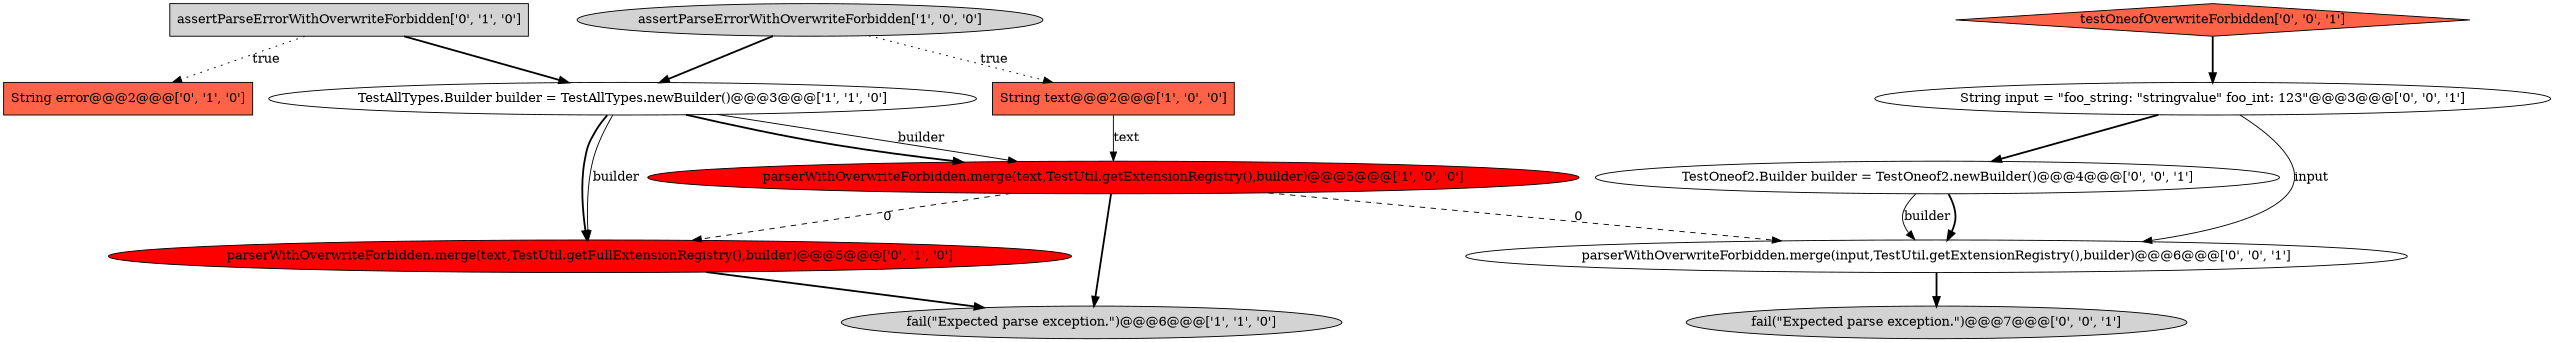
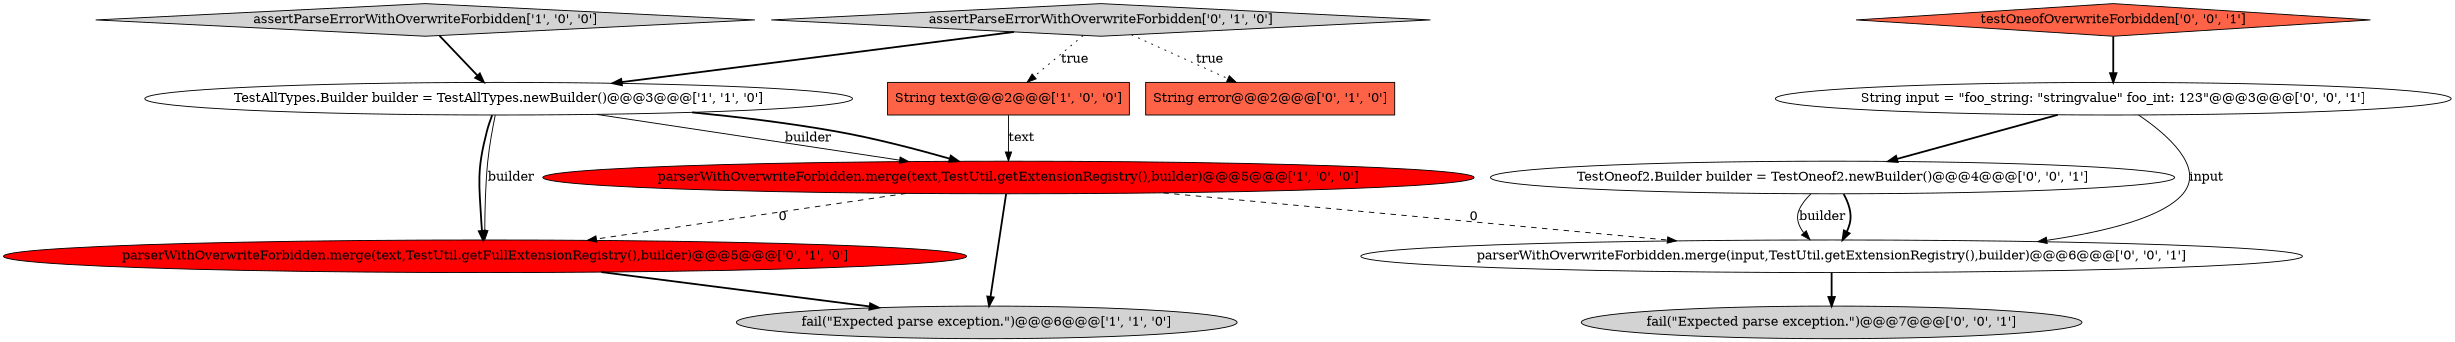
  digraph {
    node [fillcolor=lightgray shape=ellipse style=filled]
    edge [style=bold]
    n1 [fillcolor=red label="parserWithOverwriteForbidden.merge(text,TestUtil.getExtensionRegistry(),builder)@@@5@@@['1', '0', '0']"]
    n2 [fillcolor=red label="parserWithOverwriteForbidden.merge(text,TestUtil.getFullExtensionRegistry(),builder)@@@5@@@['0', '1', '0']"]
    n3 [label="fail(\"Expected parse exception.\")@@@6@@@['1', '1', '0']"]
    n4 [fillcolor=white label="parserWithOverwriteForbidden.merge(input,TestUtil.getExtensionRegistry(),builder)@@@6@@@['0', '0', '1']"]
    n5 [label="fail(\"Expected parse exception.\")@@@7@@@['0', '0', '1']"]
-   n6 [label="assertParseErrorWithOverwriteForbidden['0', '1', '0']" shape=box]
+   n6 [label="assertParseErrorWithOverwriteForbidden['0', '1', '0']" shape=diamond]
    n7 [fillcolor=white label="TestAllTypes.Builder builder = TestAllTypes.newBuilder()@@@3@@@['1', '1', '0']"]
    n8 [fillcolor=tomato label="String error@@@2@@@['0', '1', '0']" shape=box]
    n9 [fillcolor=white label="TestOneof2.Builder builder = TestOneof2.newBuilder()@@@4@@@['0', '0', '1']"]
    n10 [fillcolor=white label="String input = \"foo_string: \"stringvalue\" foo_int: 123\"@@@3@@@['0', '0', '1']"]
    n11 [fillcolor=tomato label="String text@@@2@@@['1', '0', '0']" shape=box]
    n12 [fillcolor=tomato label="testOneofOverwriteForbidden['0', '0', '1']" shape=diamond]
-   n13 [label="assertParseErrorWithOverwriteForbidden['1', '0', '0']"]
+   n13 [label="assertParseErrorWithOverwriteForbidden['1', '0', '0']" shape=diamond]
    n1 -> n2 [label=0 style=dashed]
    n1 -> n3
    n1 -> n4 [label=0 style=dashed]
    n2 -> n3
    n4 -> n5
    n6 -> n7
    n6 -> n8 [label=true style=dotted]
    n7 -> n1 [label=builder style=solid]
    n7 -> n1
    n7 -> n2 [label=builder style=solid]
    n7 -> n2
    n9 -> n4
    n9 -> n4 [label=builder style=solid]
    n10 -> n4 [label=input style=solid]
    n10 -> n9
    n11 -> n1 [label=text style=solid]
    n12 -> n10
    n13 -> n7
-   n13 -> n11 [label=true style=dotted]
+   n6 -> n11 [label=true style=dotted]
  }
